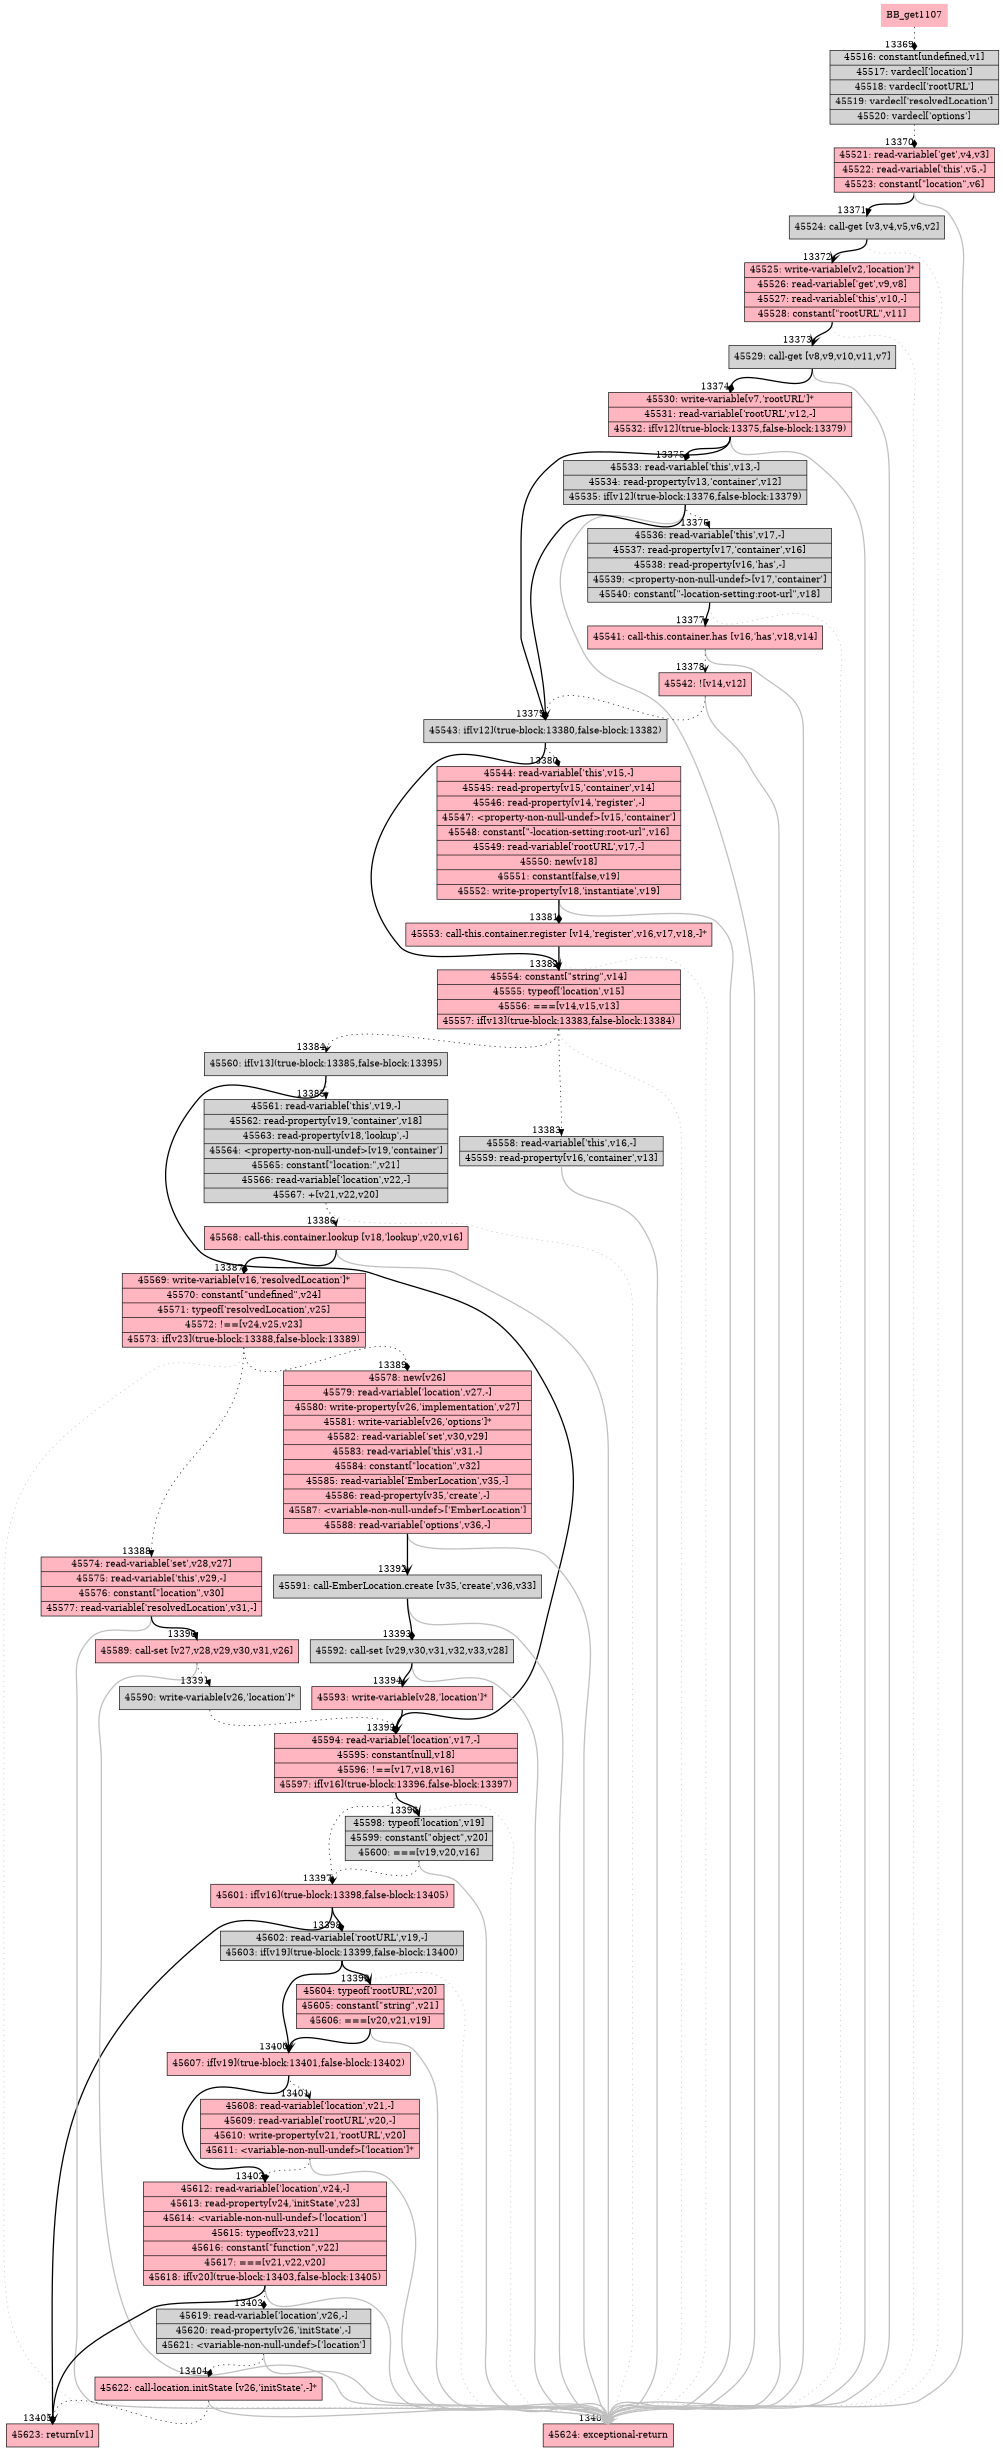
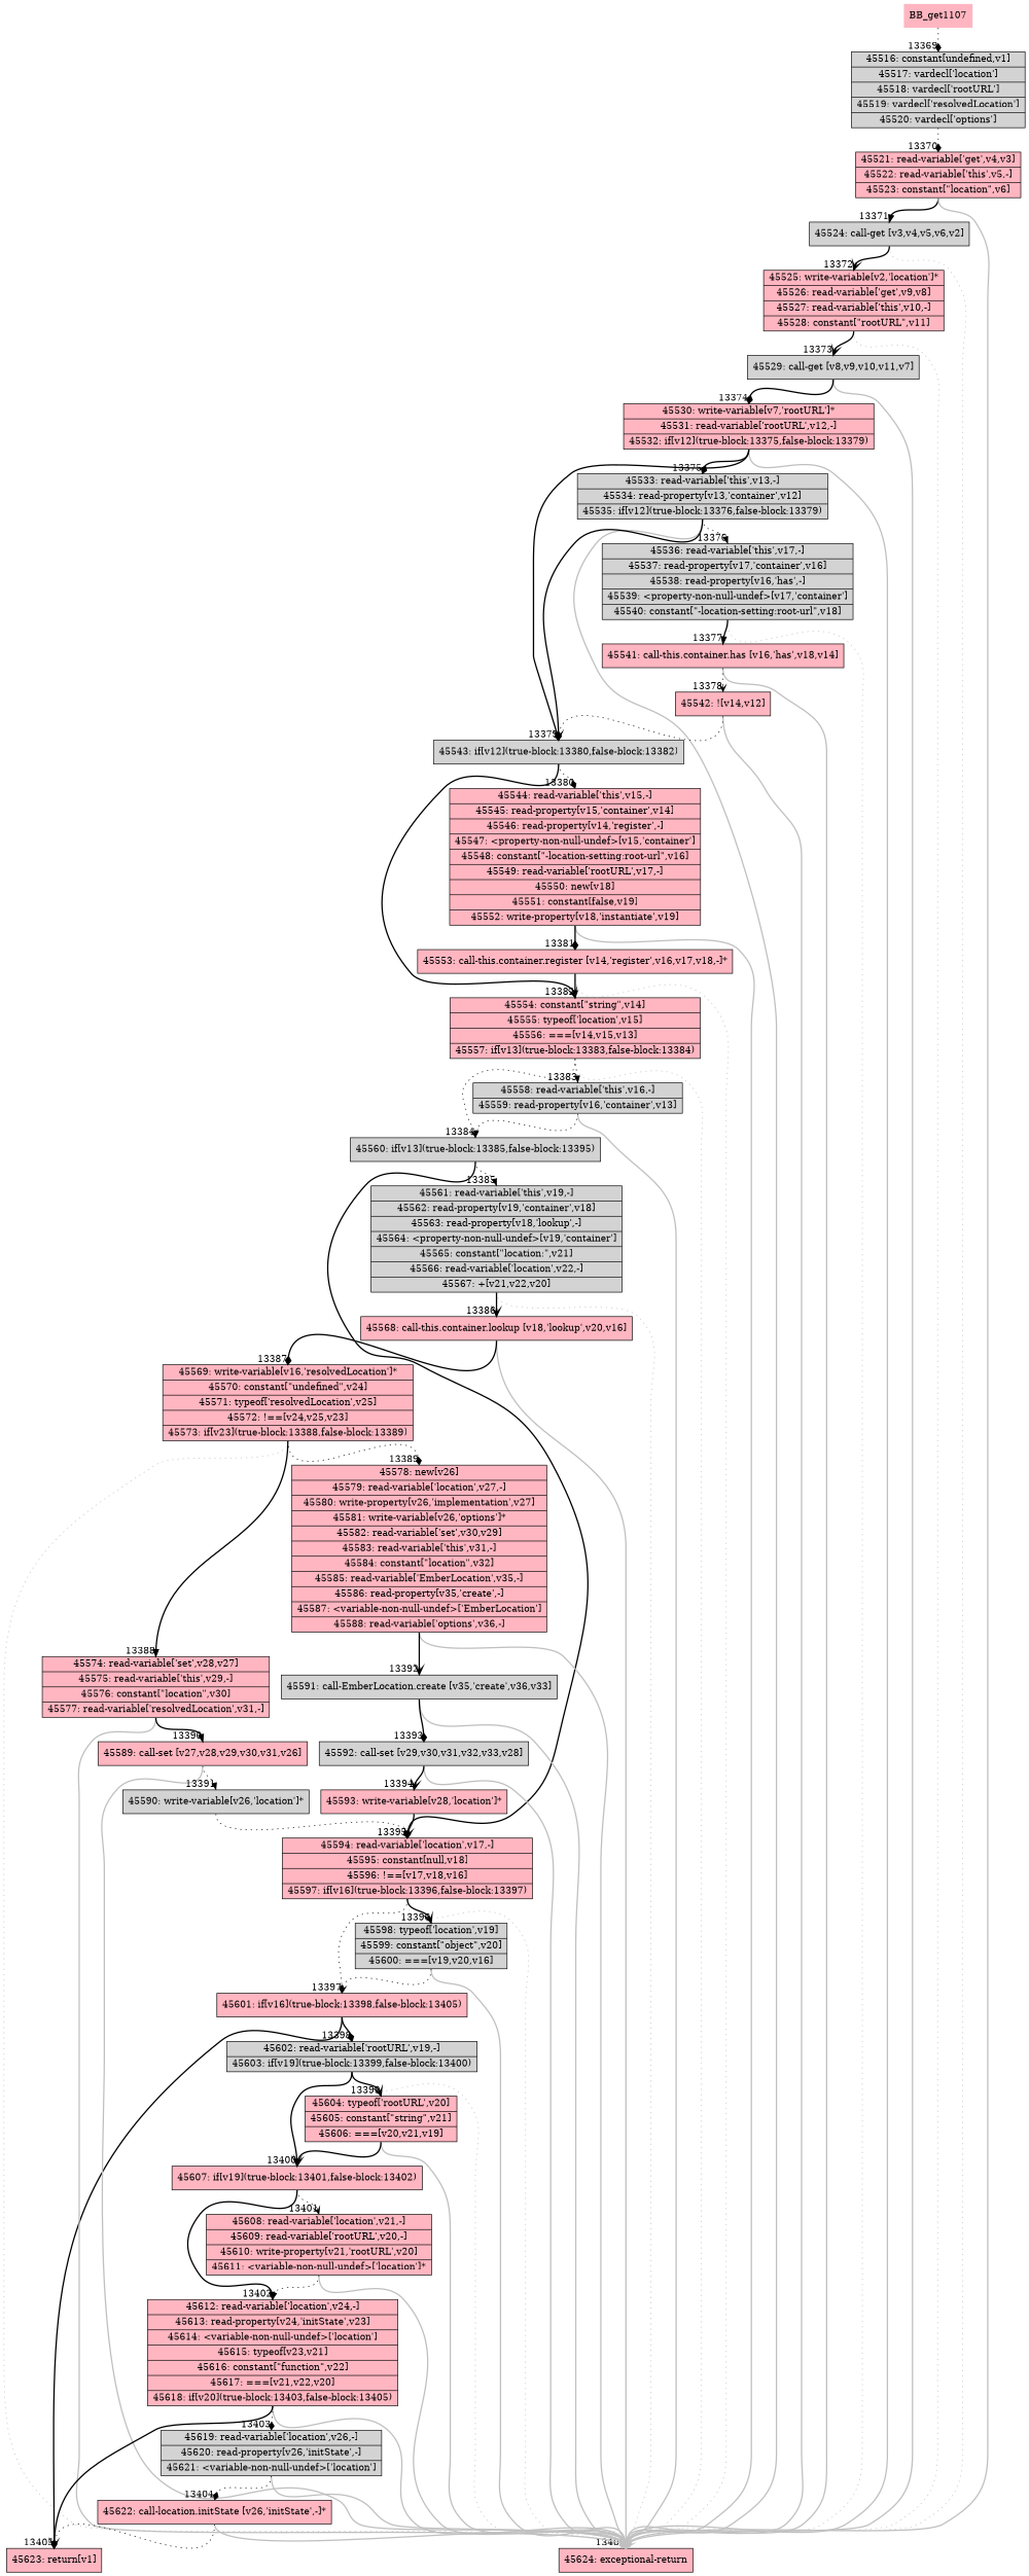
  digraph {
    rankdir=TD
    node [fillcolor=lightpink shape=record style=filled]
    edge [arrowhead=vee headport=n style=bold tailport=s]
    n1 [label=BB_get1107 shape=none]
    n2 [fillcolor=lightgrey label="{45516: constant[undefined,v1]|45517: vardecl['location']|45518: vardecl['rootURL']|45519: vardecl['resolvedLocation']|45520: vardecl['options']}"]
    n3 [label="{45521: read-variable['get',v4,v3]|45522: read-variable['this',v5,-]|45523: constant[\"location\",v6]}"]
    n4 [fillcolor=lightgrey label="{45524: call-get [v3,v4,v5,v6,v2]}"]
    n5 [label="{45624: exceptional-return}"]
    n6 [label="{45525: write-variable[v2,'location']*|45526: read-variable['get',v9,v8]|45527: read-variable['this',v10,-]|45528: constant[\"rootURL\",v11]}"]
    n7 [fillcolor=lightgrey label="{45529: call-get [v8,v9,v10,v11,v7]}"]
    n8 [label="{45530: write-variable[v7,'rootURL']*|45531: read-variable['rootURL',v12,-]|45532: if[v12](true-block:13375,false-block:13379)}"]
    n9 [fillcolor=lightgrey label="{45543: if[v12](true-block:13380,false-block:13382)}"]
    n10 [fillcolor=lightgrey label="{45533: read-variable['this',v13,-]|45534: read-property[v13,'container',v12]|45535: if[v12](true-block:13376,false-block:13379)}"]
    n11 [label="{45544: read-variable['this',v15,-]|45545: read-property[v15,'container',v14]|45546: read-property[v14,'register',-]|45547: \<property-non-null-undef\>[v15,'container']|45548: constant[\"-location-setting:root-url\",v16]|45549: read-variable['rootURL',v17,-]|45550: new[v18]|45551: constant[false,v19]|45552: write-property[v18,'instantiate',v19]}"]
    n12 [label="{45554: constant[\"string\",v14]|45555: typeof['location',v15]|45556: ===[v14,v15,v13]|45557: if[v13](true-block:13383,false-block:13384)}"]
    n13 [fillcolor=lightgrey label="{45536: read-variable['this',v17,-]|45537: read-property[v17,'container',v16]|45538: read-property[v16,'has',-]|45539: \<property-non-null-undef\>[v17,'container']|45540: constant[\"-location-setting:root-url\",v18]}"]
    n14 [label="{45553: call-this.container.register [v14,'register',v16,v17,v18,-]*}"]
    n15 [fillcolor=lightgrey label="{45560: if[v13](true-block:13385,false-block:13395)}"]
    n16 [fillcolor=lightgrey label="{45558: read-variable['this',v16,-]|45559: read-property[v16,'container',v13]}"]
    n17 [label="{45541: call-this.container.has [v16,'has',v18,v14]}"]
    n18 [label="{45542: ![v14,v12]}"]
    n19 [fillcolor=lightgrey label="{45561: read-variable['this',v19,-]|45562: read-property[v19,'container',v18]|45563: read-property[v18,'lookup',-]|45564: \<property-non-null-undef\>[v19,'container']|45565: constant[\"location:\",v21]|45566: read-variable['location',v22,-]|45567: +[v21,v22,v20]}"]
    n20 [label="{45594: read-variable['location',v17,-]|45595: constant[null,v18]|45596: !==[v17,v18,v16]|45597: if[v16](true-block:13396,false-block:13397)}"]
    n21 [label="{45568: call-this.container.lookup [v18,'lookup',v20,v16]}"]
    n22 [label="{45601: if[v16](true-block:13398,false-block:13405)}"]
    n23 [fillcolor=lightgrey label="{45598: typeof['location',v19]|45599: constant[\"object\",v20]|45600: ===[v19,v20,v16]}"]
    n24 [label="{45569: write-variable[v16,'resolvedLocation']*|45570: constant[\"undefined\",v24]|45571: typeof['resolvedLocation',v25]|45572: !==[v24,v25,v23]|45573: if[v23](true-block:13388,false-block:13389)}"]
    n25 [fillcolor=lightgrey label="{45602: read-variable['rootURL',v19,-]|45603: if[v19](true-block:13399,false-block:13400)}"]
    n26 [label="{45623: return[v1]}"]
    n27 [label="{45574: read-variable['set',v28,v27]|45575: read-variable['this',v29,-]|45576: constant[\"location\",v30]|45577: read-variable['resolvedLocation',v31,-]}"]
    n28 [label="{45578: new[v26]|45579: read-variable['location',v27,-]|45580: write-property[v26,'implementation',v27]|45581: write-variable[v26,'options']*|45582: read-variable['set',v30,v29]|45583: read-variable['this',v31,-]|45584: constant[\"location\",v32]|45585: read-variable['EmberLocation',v35,-]|45586: read-property[v35,'create',-]|45587: \<variable-non-null-undef\>['EmberLocation']|45588: read-variable['options',v36,-]}"]
    n29 [label="{45589: call-set [v27,v28,v29,v30,v31,v26]}"]
    n30 [fillcolor=lightgrey label="{45591: call-EmberLocation.create [v35,'create',v36,v33]}"]
    n31 [fillcolor=lightgrey label="{45590: write-variable[v26,'location']*}"]
    n32 [fillcolor=lightgrey label="{45592: call-set [v29,v30,v31,v32,v33,v28]}"]
    n33 [label="{45593: write-variable[v28,'location']*}"]
    n34 [label="{45607: if[v19](true-block:13401,false-block:13402)}"]
    n35 [label="{45604: typeof['rootURL',v20]|45605: constant[\"string\",v21]|45606: ===[v20,v21,v19]}"]
    n36 [label="{45608: read-variable['location',v21,-]|45609: read-variable['rootURL',v20,-]|45610: write-property[v21,'rootURL',v20]|45611: \<variable-non-null-undef\>['location']*}"]
    n37 [label="{45612: read-variable['location',v24,-]|45613: read-property[v24,'initState',v23]|45614: \<variable-non-null-undef\>['location']|45615: typeof[v23,v21]|45616: constant[\"function\",v22]|45617: ===[v21,v22,v20]|45618: if[v20](true-block:13403,false-block:13405)}"]
    n38 [fillcolor=lightgrey label="{45619: read-variable['location',v26,-]|45620: read-property[v26,'initState',-]|45621: \<variable-non-null-undef\>['location']}"]
    n39 [label="{45622: call-location.initState [v26,'initState',-]*}"]
    n1 -> n2 [arrowhead=diamond headlabel="    13369" style=dotted]
    n2 -> n3 [arrowhead=diamond headlabel="      13370" style=dotted]
    n3 -> n4 [arrowhead=normal headlabel="      13371"]
    n3 -> n5 [arrowhead=normal color=gray headlabel="      13406"]
    n4 -> n5 [arrowhead=diamond color=gray style=dotted]
    n4 -> n6 [headlabel="      13372"]
    n6 -> n5 [arrowhead=normal color=gray style=dotted]
    n6 -> n7 [headlabel="      13373"]
    n7 -> n5 [color=gray]
    n7 -> n8 [arrowhead=diamond headlabel="      13374"]
    n8 -> n5 [arrowhead=normal color=gray]
    n8 -> n9 [arrowhead=diamond headlabel="      13379"]
    n8 -> n10 [arrowhead=diamond headlabel="      13375"]
    n9 -> n11 [arrowhead=diamond headlabel="      13380" style=dotted]
    n9 -> n12 [headlabel="      13382"]
    n10 -> n5 [color=gray]
    n10 -> n9
    n10 -> n13 [arrowhead=normal headlabel="      13376" style=dotted]
    n11 -> n5 [arrowhead=normal color=gray]
    n11 -> n14 [arrowhead=diamond headlabel="      13381"]
    n12 -> n5 [arrowhead=diamond color=gray style=dotted]
    n12 -> n15 [headlabel="      13384" style=dotted]
    n12 -> n16 [arrowhead=normal headlabel="      13383" style=dotted]
    n13 -> n5 [color=gray style=dotted]
    n13 -> n17 [arrowhead=normal headlabel="      13377"]
    n14 -> n5 [color=gray style=dotted]
    n14 -> n12 [arrowhead=normal]
    n15 -> n19 [arrowhead=normal headlabel="      13385" style=dotted]
    n15 -> n20 [arrowhead=diamond headlabel="      13395"]
    n16 -> n5 [arrowhead=diamond color=gray]
+   n16 -> n15 [arrowhead=normal style=dotted]
    n17 -> n5 [arrowhead=normal color=gray]
    n17 -> n18 [headlabel="      13378" style=dotted]
    n18 -> n5 [color=gray]
    n18 -> n9 [arrowhead=diamond style=dotted]
    n19 -> n5 [color=gray style=dotted]
-   n19 -> n21 [headlabel="      13386" style=dotted]
+   n19 -> n21 [headlabel="      13386"]
    n20 -> n5 [arrowhead=diamond color=gray style=dotted]
    n20 -> n22 [arrowhead=diamond headlabel="      13397" style=dotted]
    n20 -> n23 [headlabel="      13396"]
    n21 -> n5 [arrowhead=diamond color=gray]
    n21 -> n24 [arrowhead=diamond headlabel="      13387"]
    n22 -> n25 [arrowhead=diamond headlabel="      13398"]
    n22 -> n26 [arrowhead=diamond headlabel="      13405"]
    n23 -> n5 [color=gray]
    n23 -> n22 [style=dotted]
    n24 -> n5 [arrowhead=diamond color=gray style=dotted]
-   n24 -> n27 [arrowhead=normal headlabel="      13388" style=dotted]
+   n24 -> n27 [arrowhead=normal headlabel="      13388"]
    n24 -> n28 [arrowhead=diamond headlabel="      13389" style=dotted]
    n25 -> n5 [color=gray style=dotted]
    n25 -> n34 [headlabel="      13400"]
    n25 -> n35 [headlabel="      13399"]
    n27 -> n5 [arrowhead=normal color=gray]
    n27 -> n29 [arrowhead=normal headlabel="      13390"]
    n28 -> n5 [arrowhead=normal color=gray]
    n28 -> n30 [headlabel="      13392"]
    n29 -> n5 [arrowhead=normal color=gray]
    n29 -> n31 [arrowhead=normal headlabel="      13391" style=dotted]
    n30 -> n5 [arrowhead=normal color=gray]
    n30 -> n32 [arrowhead=diamond headlabel="      13393"]
    n31 -> n20 [arrowhead=diamond style=dotted]
    n32 -> n5 [color=gray]
    n32 -> n33 [headlabel="      13394"]
    n33 -> n20
    n34 -> n36 [headlabel="      13401" style=dotted]
    n34 -> n37 [arrowhead=normal headlabel="      13402"]
    n35 -> n5 [arrowhead=normal color=gray]
    n35 -> n34
    n36 -> n5 [color=gray]
    n36 -> n37 [arrowhead=normal style=dotted]
    n37 -> n5 [color=gray]
    n37 -> n26
    n37 -> n38 [arrowhead=diamond headlabel="      13403" style=dotted]
    n38 -> n5 [arrowhead=normal color=gray]
    n38 -> n39 [arrowhead=diamond headlabel="      13404" style=dotted]
    n39 -> n5 [arrowhead=normal color=gray]
    n39 -> n26 [arrowhead=normal style=dotted]
  }
